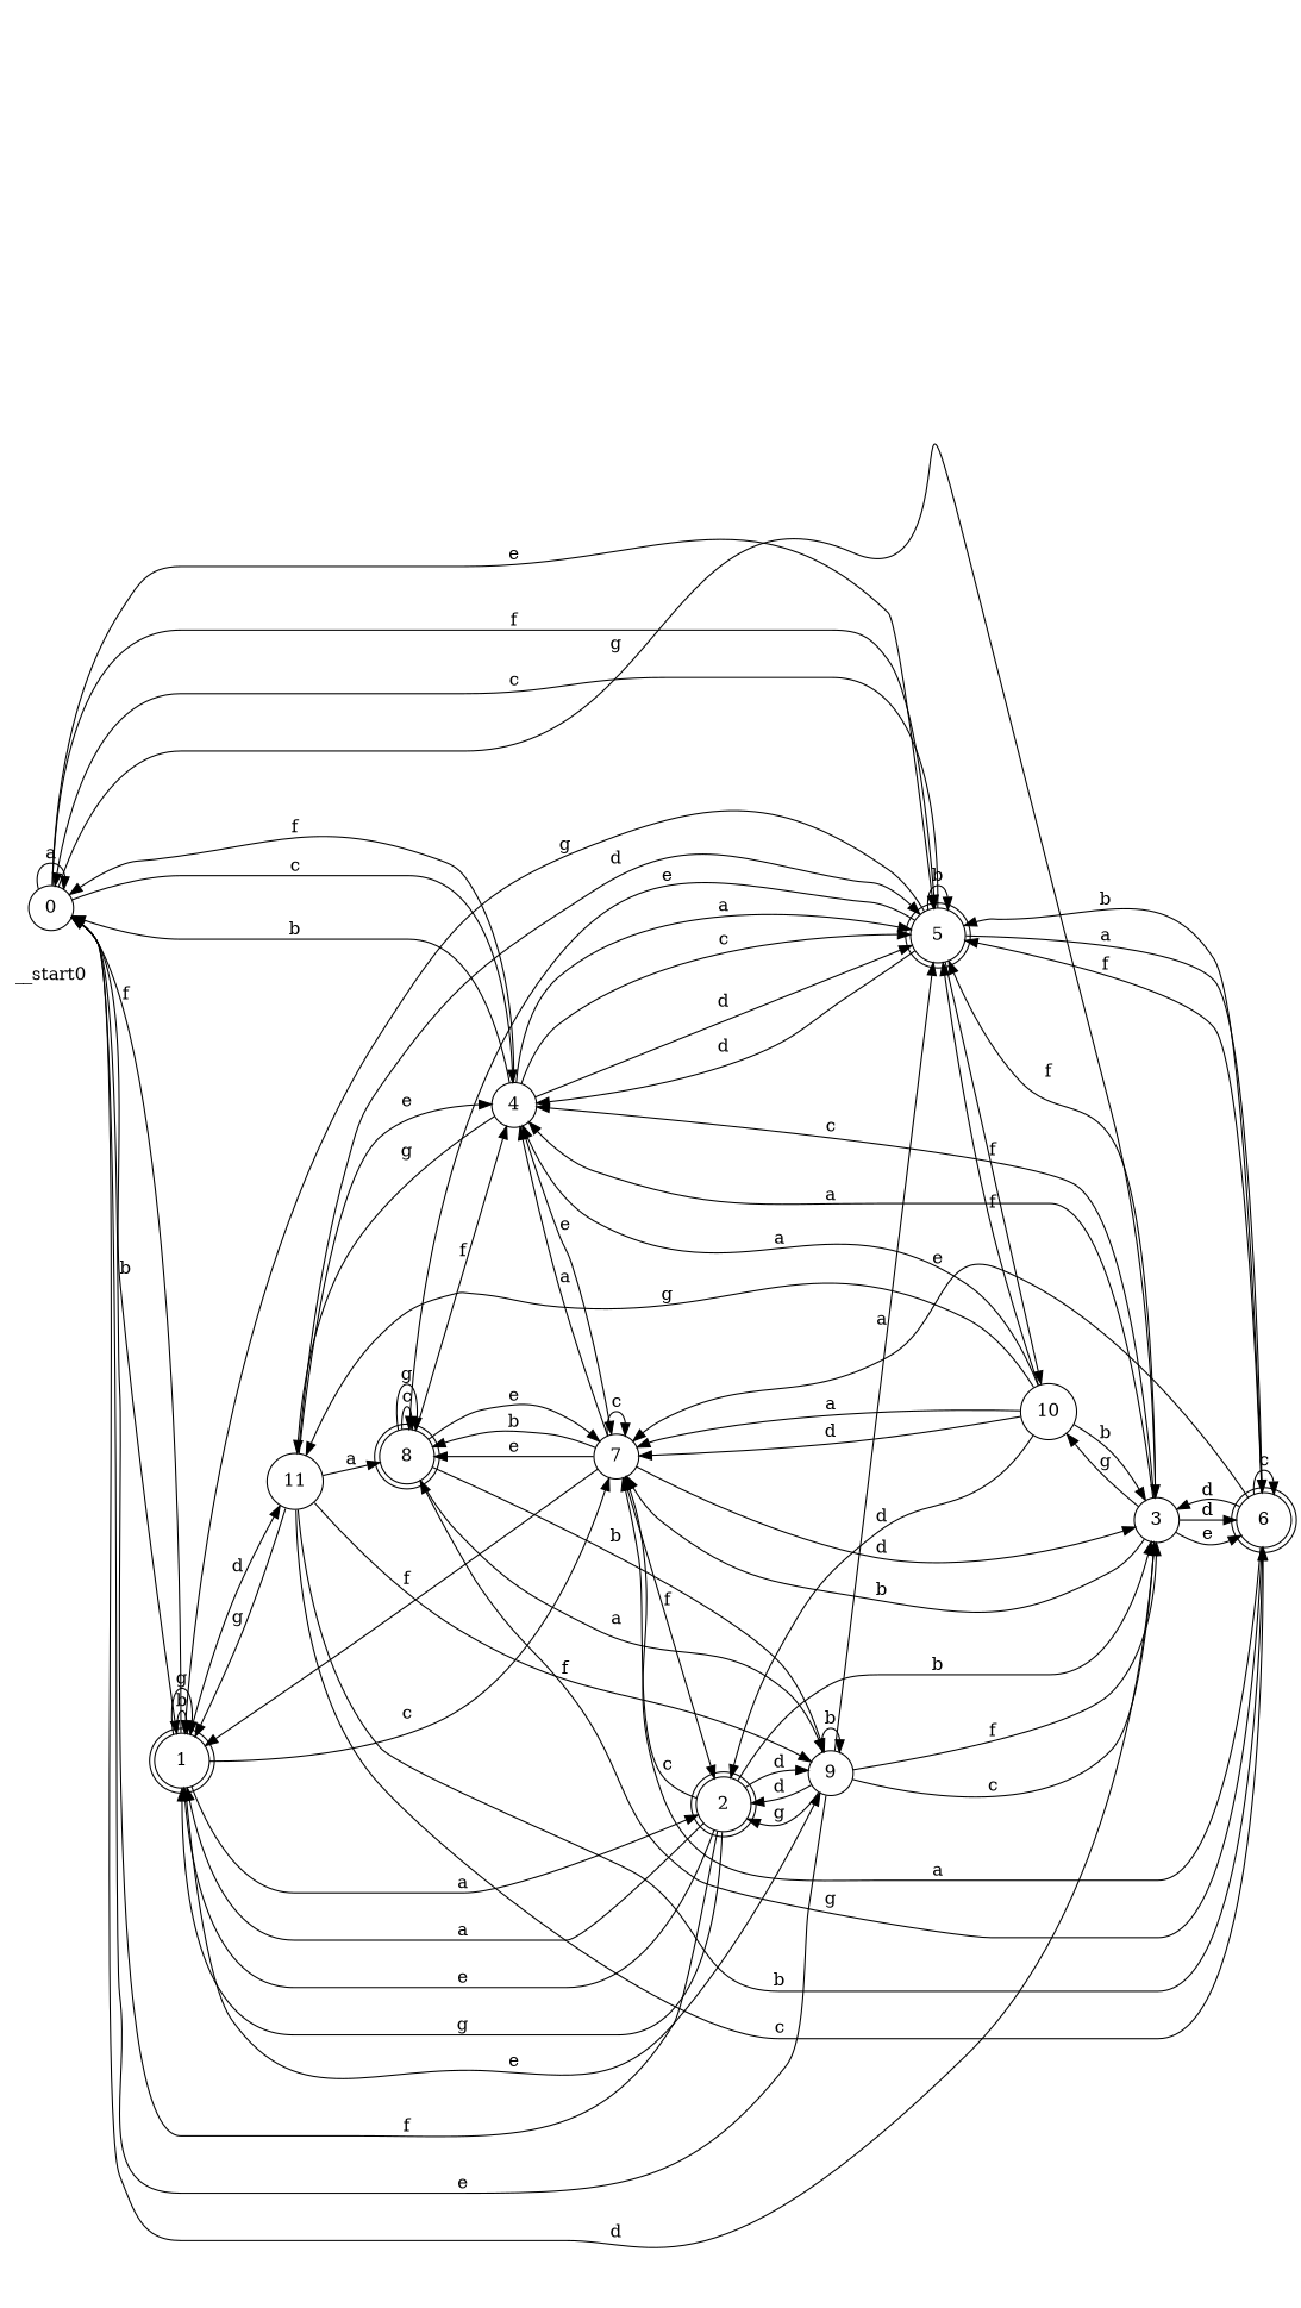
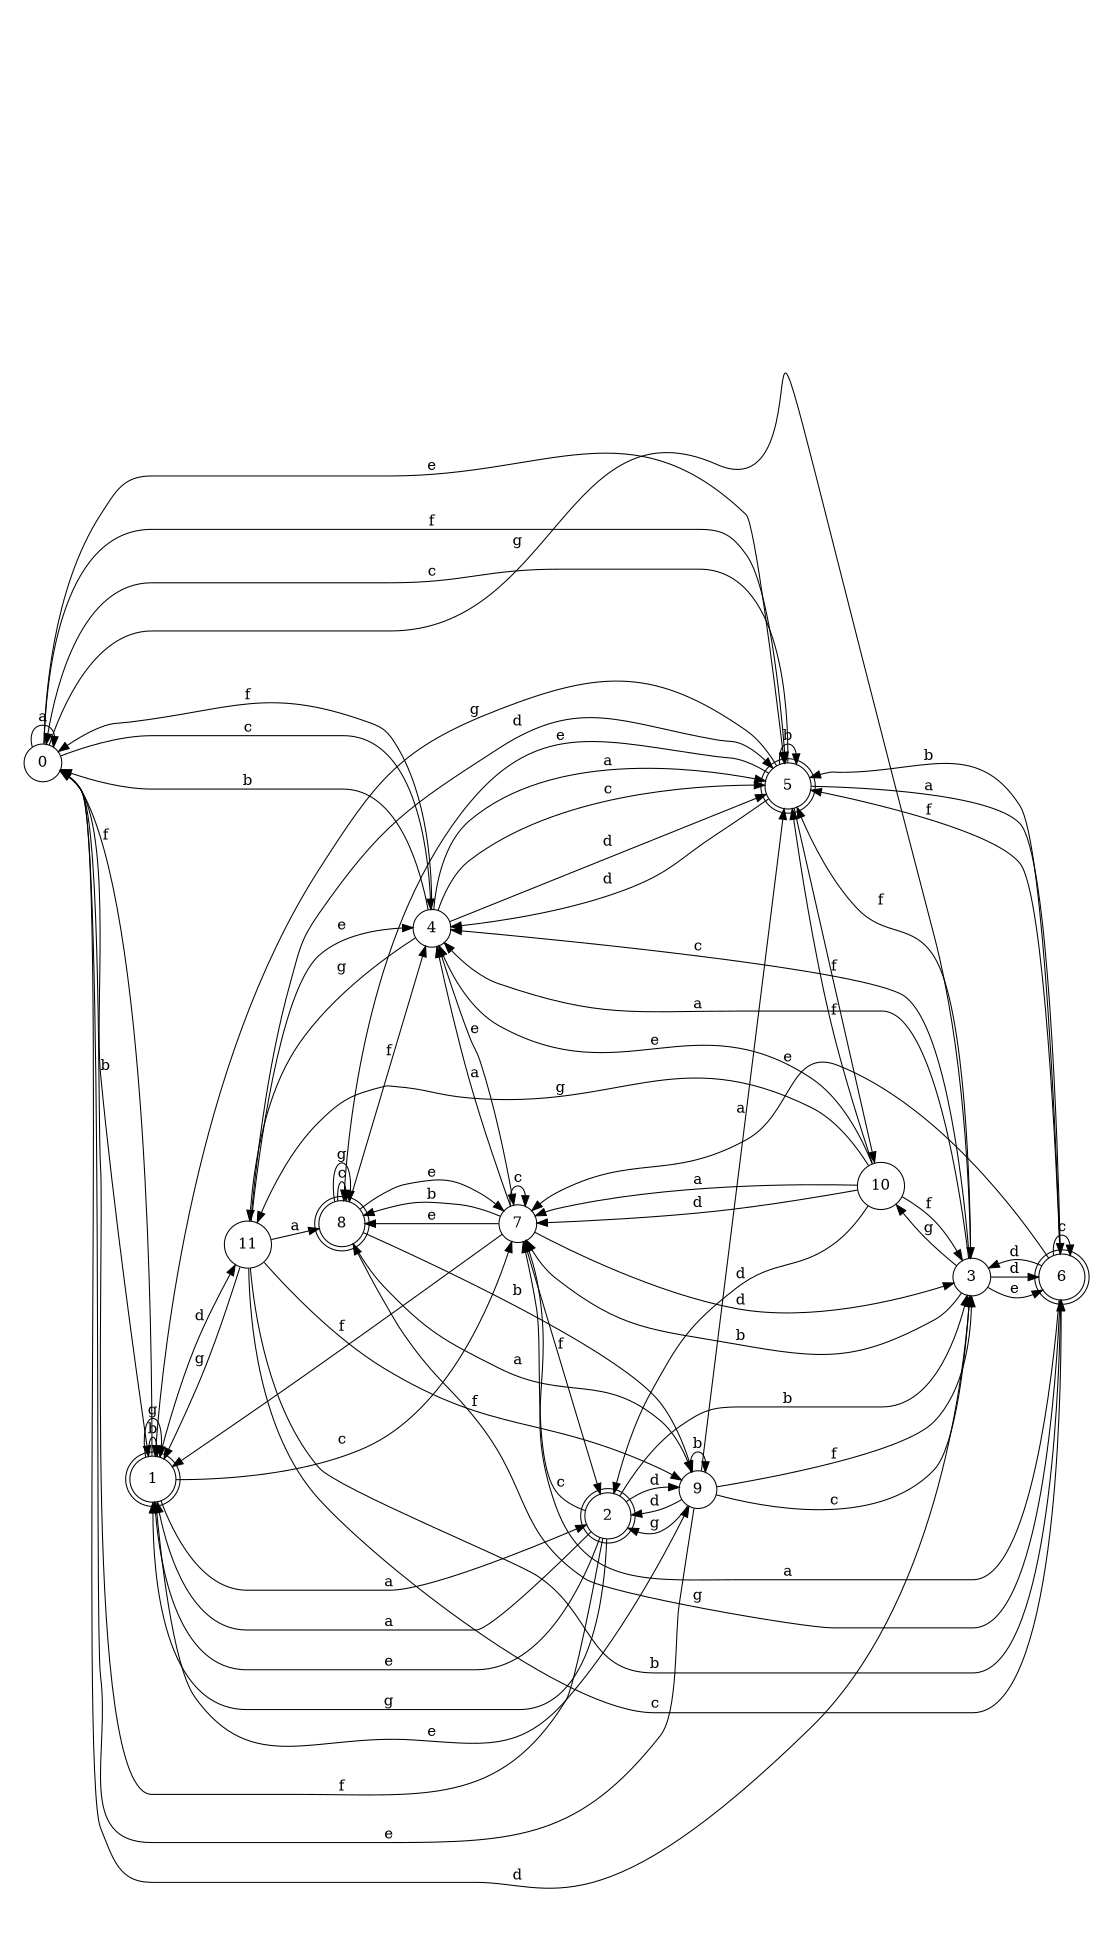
  digraph {
    rankdir=LR
    node [shape=circle color=black fillcolor=white style=filled]
-   __start0 [shape=none color="" fillcolor="" style=""]
    n2 [label=0]
    n3 [label=1 shape=doublecircle style="rounded,filled"]
    n4 [label=3]
    n5 [label=4]
    n6 [label=5 shape=doublecircle style="rounded,filled"]
    n7 [label=2 shape=doublecircle style="rounded,filled"]
    n8 [label=7]
    n9 [label=9]
    n10 [label=11]
    n11 [label=6 shape=doublecircle style="rounded,filled"]
    n12 [label=10]
    n13 [label=8 shape=doublecircle style="rounded,filled"]
    n2 -> n2 [label=a]
    n2 -> n3 [label=b]
    n2 -> n4 [label=d]
    n2 -> n4 [label=g]
    n2 -> n5 [label=c]
    n2 -> n6 [label=e]
    n2 -> n6 [label=f]
    n3 -> n2 [label=f]
    n3 -> n3 [label=b]
    n3 -> n3 [label=g]
    n3 -> n7 [label=a]
    n3 -> n8 [label=c]
    n3 -> n9 [label=e]
    n3 -> n10 [label=d]
    n4 -> n5 [label=a]
    n4 -> n5 [label=c]
    n4 -> n6 [label=f]
    n4 -> n8 [label=b]
    n4 -> n11 [label=d]
    n4 -> n11 [label=e]
    n4 -> n12 [label=g]
    n5 -> n2 [label=b]
    n5 -> n2 [label=f]
    n5 -> n6 [label=a]
    n5 -> n6 [label=c]
    n5 -> n6 [label=d]
    n5 -> n8 [label=e]
    n5 -> n10 [label=g]
    n6 -> n2 [label=c]
    n6 -> n3 [label=g]
    n6 -> n5 [label=d]
    n6 -> n6 [label=b]
    n6 -> n11 [label=a]
    n6 -> n12 [label=f]
    n6 -> n13 [label=e]
    n7 -> n2 [label=f]
    n7 -> n3 [label=a]
    n7 -> n3 [label=e]
    n7 -> n3 [label=g]
    n7 -> n4 [label=b]
    n7 -> n8 [label=c]
    n7 -> n9 [label=d]
    n8 -> n3 [label=f]
    n8 -> n4 [label=d]
    n8 -> n5 [label=a]
    n8 -> n7 [label=f]
    n8 -> n8 [label=c]
    n8 -> n13 [label=b]
    n8 -> n13 [label=e]
    n9 -> n2 [label=e]
    n9 -> n4 [label=c]
    n9 -> n4 [label=f]
    n9 -> n6 [label=a]
    n9 -> n7 [label=d]
    n9 -> n7 [label=g]
    n9 -> n9 [label=b]
    n10 -> n3 [label=g]
    n10 -> n5 [label=e]
    n10 -> n6 [label=d]
    n10 -> n9 [label=f]
    n10 -> n11 [label=b]
    n10 -> n11 [label=c]
    n10 -> n13 [label=a]
    n11 -> n4 [label=d]
    n11 -> n6 [label=b]
    n11 -> n6 [label=f]
    n11 -> n8 [label=a]
    n11 -> n8 [label=e]
    n11 -> n11 [label=c]
    n11 -> n13 [label=g]
-   n12 -> n4 [label=b]
-   n12 -> n5 [label=a]
+   n12 -> n4 [label=f]
+   n12 -> n5 [label=e]
    n12 -> n6 [label=f]
    n12 -> n7 [label=d]
    n12 -> n8 [label=a]
    n12 -> n8 [label=d]
    n12 -> n10 [label=g]
    n13 -> n5 [label=f]
    n13 -> n8 [label=e]
    n13 -> n9 [label=a]
    n13 -> n9 [label=b]
    n13 -> n13 [label=c]
    n13 -> n13 [label=g]
  }
